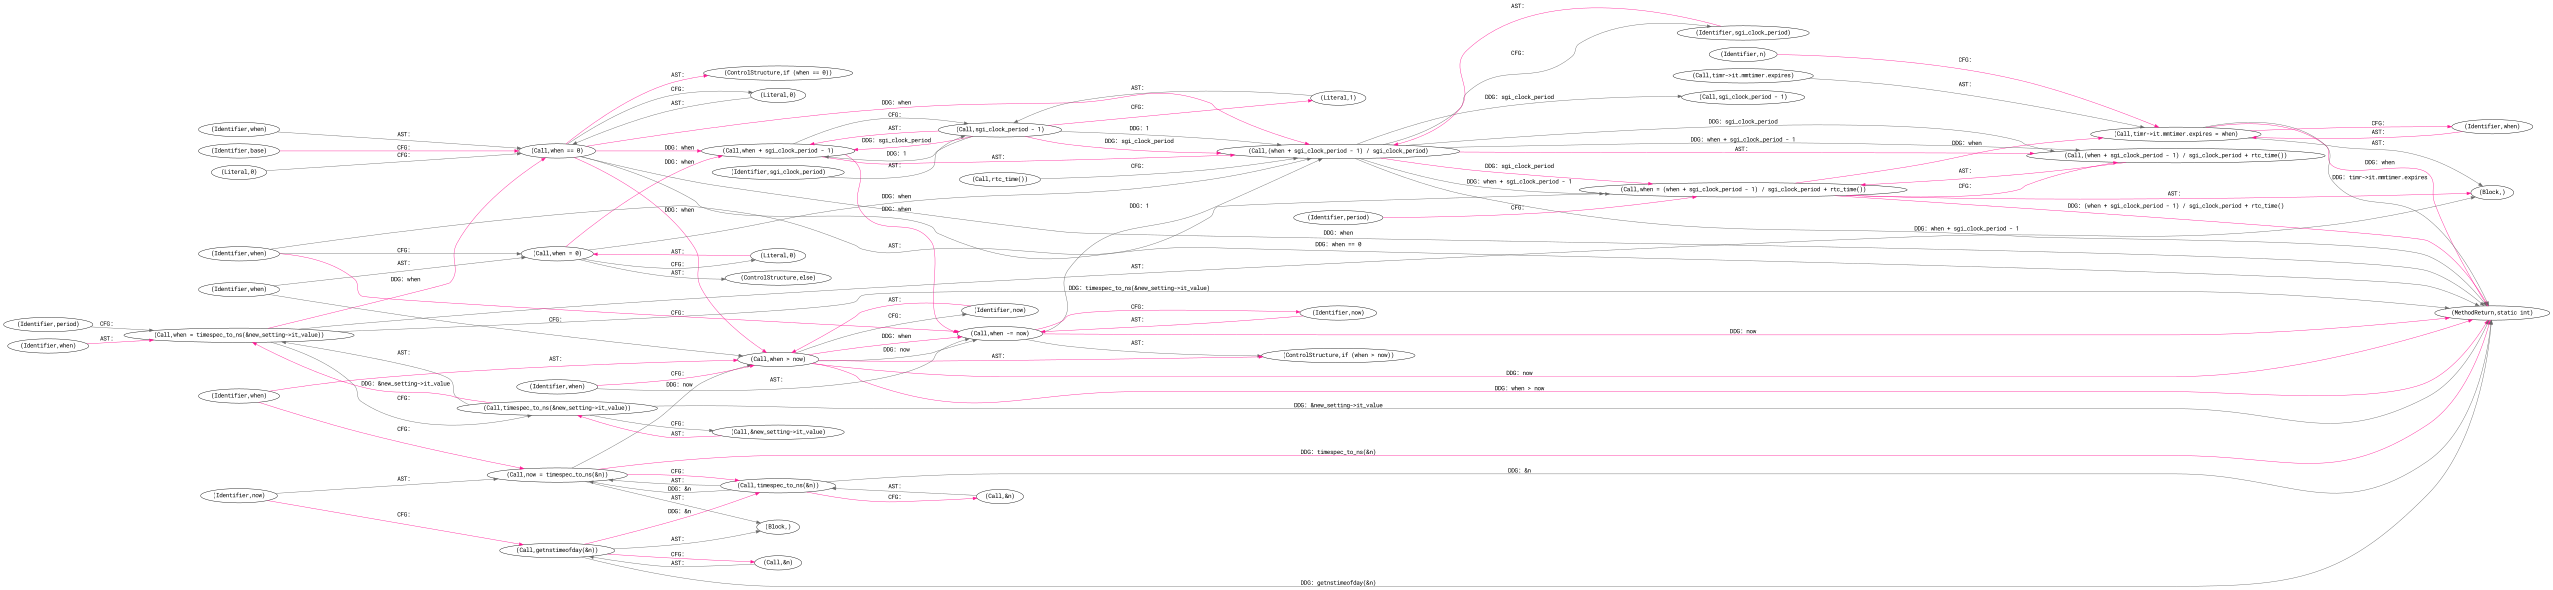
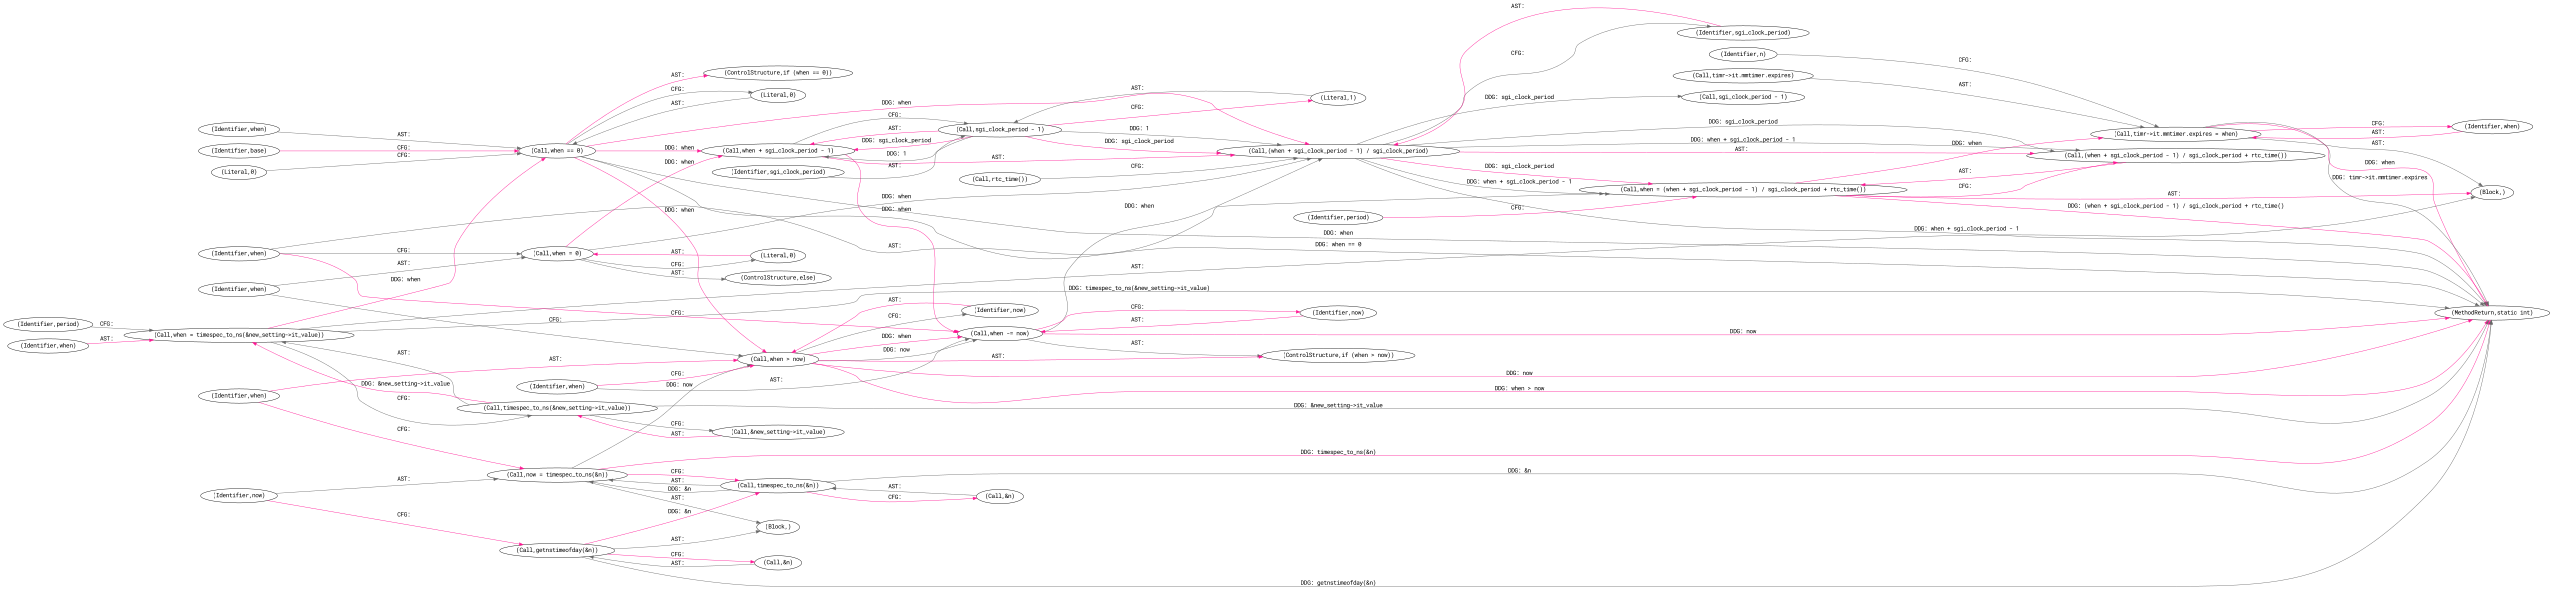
  digraph {
    fontname="Roboto Mono"
    rankdir=LR
    node [fontname="Roboto Mono"]
    edge [color=gray40 fontname="Roboto Mono"]
    n1 [label="(Call,when = (when + sgi_clock_period - 1) / sgi_clock_period + rtc_time())"]
    n2 [label="(Call,timr->it.mmtimer.expires = when)"]
    n3 [label="(Block,)"]
    n4 [label="(Call,(when + sgi_clock_period - 1) / sgi_clock_period + rtc_time())"]
    n5 [label="(MethodReturn,static int)"]
    n6 [label="(Identifier,when)"]
    n7 [label="(Call,(when + sgi_clock_period - 1) / sgi_clock_period)"]
    n8 [label="(Identifier,sgi_clock_period)"]
    n9 [label="(Call,sgi_clock_period - 1)"]
    n10 [label="(Call,when -= now)"]
    n11 [label="(Identifier,now)"]
    n12 [label="(ControlStructure,if (when > now))"]
    n13 [label="(Call,when + sgi_clock_period - 1)"]
    n14 [label="(Call,sgi_clock_period - 1)"]
    n15 [label="(Call,when > now)"]
    n16 [label="(Identifier,now)"]
    n17 [label="(Call,when == 0)"]
    n18 [label="(ControlStructure,if (when == 0))"]
    n19 [label="(Literal,0)"]
    n20 [label="(Call,when = timespec_to_ns(&new_setting->it_value))"]
    n21 [label="(Call,timespec_to_ns(&new_setting->it_value))"]
    n22 [label="(Call,&new_setting->it_value)"]
    n23 [label="(Call,now = timespec_to_ns(&n))"]
    n24 [label="(Call,timespec_to_ns(&n))"]
    n25 [label="(Block,)"]
    n26 [label="(Call,&n)"]
    n27 [label="(Call,getnstimeofday(&n))"]
    n28 [label="(Call,&n)"]
    n29 [label="(Call,when = 0)"]
    n30 [label="(Literal,0)"]
    n31 [label="(ControlStructure,else)"]
    n32 [label="(Literal,1)"]
    n33 [label="(Identifier,when)"]
    n34 [label="(Identifier,sgi_clock_period)"]
    n35 [label="(Literal,0)"]
    n36 [label="(Identifier,period)"]
    n37 [label="(Identifier,when)"]
    n38 [label="(Identifier,n)"]
    n39 [label="(Identifier,when)"]
    n40 [label="(Identifier,period)"]
    n41 [label="(Identifier,base)"]
    n42 [label="(Identifier,when)"]
    n43 [label="(Call,rtc_time())"]
    n44 [label="(Identifier,now)"]
    n45 [label="(Identifier,when)"]
    n46 [label="(Identifier,when)"]
    n47 [label="(Call,timr->it.mmtimer.expires)"]
    n1 -> n2 [color=deeppink label="DDG: when"]
    n1 -> n3 [color=deeppink label="AST: "]
    n1 -> n4 [color=deeppink label="CFG: "]
    n1 -> n5 [color=deeppink label="DDG: (when + sgi_clock_period - 1) / sgi_clock_period + rtc_time()"]
    n2 -> n3 [label="AST: "]
    n2 -> n5 [color=deeppink label="DDG: when"]
    n2 -> n5 [label="DDG: timr->it.mmtimer.expires"]
    n2 -> n6 [color=deeppink label="CFG: "]
    n4 -> n1 [color=deeppink label="AST: "]
    n6 -> n2 [color=deeppink label="AST: "]
    n7 -> n1 [label="DDG: when + sgi_clock_period - 1"]
    n7 -> n1 [color=deeppink label="DDG: sgi_clock_period"]
    n7 -> n4 [color=deeppink label="AST: "]
    n7 -> n4 [label="DDG: when + sgi_clock_period - 1"]
    n7 -> n4 [label="DDG: sgi_clock_period"]
    n7 -> n5 [label="DDG: when + sgi_clock_period - 1"]
    n7 -> n8 [label="CFG: "]
    n7 -> n9 [label="DDG: sgi_clock_period"]
    n8 -> n7 [color=deeppink label="AST: "]
    n10 -> n5 [color=deeppink label="DDG: now"]
-   n10 -> n7 [label="DDG: 1"]
+   n10 -> n7 [label="DDG: when"]
    n10 -> n11 [color=deeppink label="CFG: "]
    n10 -> n12 [label="AST: "]
    n11 -> n10 [color=deeppink label="AST: "]
    n13 -> n7 [color=deeppink label="AST: "]
    n13 -> n10 [color=deeppink label="DDG: when"]
    n13 -> n14 [label="CFG: "]
    n14 -> n7 [color=deeppink label="DDG: sgi_clock_period"]
    n14 -> n7 [label="DDG: 1"]
    n14 -> n13 [color=deeppink label="AST: "]
    n14 -> n13 [color=deeppink label="DDG: sgi_clock_period"]
    n14 -> n13 [label="DDG: 1"]
    n14 -> n32 [color=deeppink label="CFG: "]
    n15 -> n5 [color=deeppink label="DDG: when > now"]
    n15 -> n5 [color=deeppink label="DDG: now"]
    n15 -> n10 [label="DDG: now"]
    n15 -> n10 [color=deeppink label="DDG: when"]
    n15 -> n12 [color=deeppink label="AST: "]
    n15 -> n16 [label="CFG: "]
    n16 -> n15 [color=deeppink label="AST: "]
    n17 -> n5 [label="DDG: when"]
    n17 -> n5 [label="DDG: when == 0"]
    n17 -> n7 [color=deeppink label="DDG: when"]
    n17 -> n13 [color=deeppink label="DDG: when"]
    n17 -> n15 [color=deeppink label="DDG: when"]
    n17 -> n18 [color=deeppink label="AST: "]
    n17 -> n19 [label="CFG: "]
    n19 -> n17 [label="AST: "]
    n20 -> n3 [label="AST: "]
    n20 -> n5 [label="DDG: timespec_to_ns(&new_setting->it_value)"]
    n20 -> n17 [color=deeppink label="DDG: when"]
    n20 -> n21 [label="CFG: "]
    n21 -> n5 [label="DDG: &new_setting->it_value"]
    n21 -> n20 [label="AST: "]
    n21 -> n20 [color=deeppink label="DDG: &new_setting->it_value"]
    n21 -> n22 [label="CFG: "]
    n22 -> n21 [color=deeppink label="AST: "]
    n23 -> n5 [color=deeppink label="DDG: timespec_to_ns(&n)"]
    n23 -> n15 [label="DDG: now"]
    n23 -> n24 [color=deeppink label="CFG: "]
    n23 -> n25 [label="AST: "]
    n24 -> n5 [label="DDG: &n"]
    n24 -> n23 [label="AST: "]
    n24 -> n23 [label="DDG: &n"]
    n24 -> n26 [color=deeppink label="CFG: "]
    n26 -> n24 [label="AST: "]
    n27 -> n5 [label="DDG: getnstimeofday(&n)"]
    n27 -> n24 [color=deeppink label="DDG: &n"]
    n27 -> n25 [label="AST: "]
    n27 -> n28 [color=deeppink label="CFG: "]
    n28 -> n27 [label="AST: "]
    n29 -> n7 [label="DDG: when"]
    n29 -> n13 [color=deeppink label="DDG: when"]
    n29 -> n30 [label="CFG: "]
    n29 -> n31 [label="AST: "]
    n30 -> n29 [color=deeppink label="AST: "]
    n32 -> n14 [label="AST: "]
    n33 -> n15 [color=deeppink label="AST: "]
    n33 -> n23 [color=deeppink label="CFG: "]
    n34 -> n14 [label="AST: "]
    n35 -> n17 [label="CFG: "]
    n36 -> n20 [label="CFG: "]
    n37 -> n15 [label="CFG: "]
    n37 -> n29 [label="AST: "]
-   n38 -> n2 [color=deeppink label="CFG: "]
+   n38 -> n2 [label="CFG: "]
    n39 -> n17 [label="AST: "]
    n40 -> n1 [color=deeppink label="CFG: "]
    n41 -> n17 [color=deeppink label="CFG: "]
    n42 -> n20 [color=deeppink label="AST: "]
    n43 -> n7 [label="CFG: "]
    n44 -> n23 [label="AST: "]
    n44 -> n27 [color=deeppink label="CFG: "]
    n45 -> n1 [label="AST: "]
    n45 -> n10 [color=deeppink label="CFG: "]
    n45 -> n29 [label="CFG: "]
    n46 -> n10 [label="AST: "]
    n46 -> n15 [color=deeppink label="CFG: "]
    n47 -> n2 [label="AST: "]
  }
